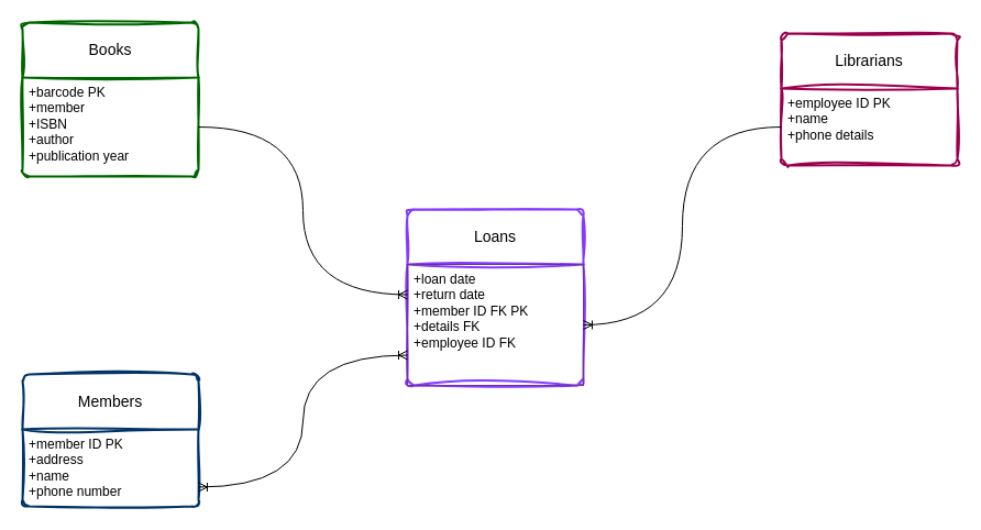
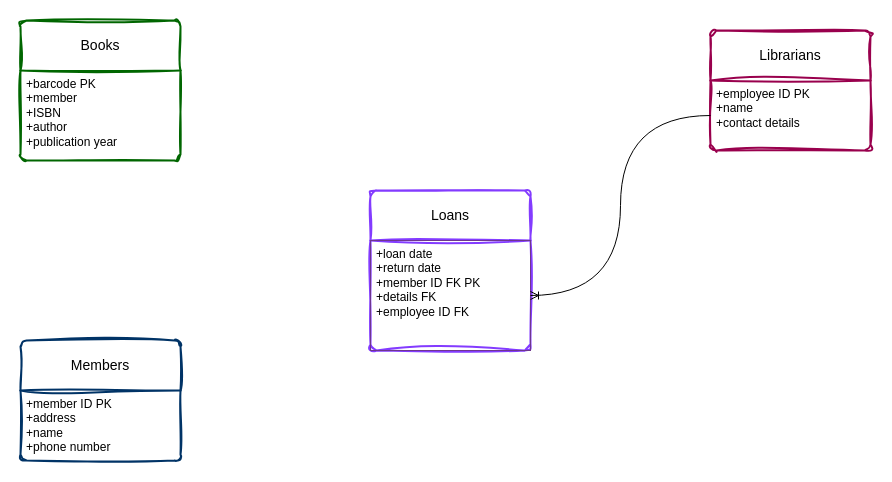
  <mxCell id="0" />
  <mxCell id="1" parent="0" />
  <mxCell id="2" value="Librarians" style="swimlane;childLayout=stackLayout;horizontal=1;startSize=50;horizontalStack=0;rounded=1;fontSize=14;fontStyle=0;strokeWidth=2;resizeParent=0;resizeLast=1;shadow=0;dashed=0;align=center;arcSize=4;whiteSpace=wrap;html=1;strokeColor=#99004D;sketch=1;curveFitting=1;jiggle=2;" parent="1" vertex="1"><mxGeometry x="710" y="30" width="160" height="120" as="geometry"><mxRectangle x="310" y="200" width="100" height="50" as="alternateBounds" /></mxGeometry></mxCell>
- <mxCell id="3" value="+employee ID PK&lt;div&gt;+name&lt;/div&gt;&lt;div&gt;+phone details&lt;/div&gt;" style="align=left;strokeColor=none;fillColor=none;spacingLeft=4;fontSize=12;verticalAlign=top;resizable=0;rotatable=0;part=1;html=1;" parent="2" vertex="1"><mxGeometry y="50" width="160" height="70" as="geometry" /></mxCell>
+ <mxCell id="3" value="+employee ID PK&lt;div&gt;+name&lt;/div&gt;&lt;div&gt;+contact details&lt;/div&gt;" style="align=left;strokeColor=none;fillColor=none;spacingLeft=4;fontSize=12;verticalAlign=top;resizable=0;rotatable=0;part=1;html=1;" parent="2" vertex="1"><mxGeometry y="50" width="160" height="70" as="geometry" /></mxCell>
  <mxCell id="4" value="Loans" style="swimlane;childLayout=stackLayout;horizontal=1;startSize=50;horizontalStack=0;rounded=1;fontSize=14;fontStyle=0;strokeWidth=2;resizeParent=0;resizeLast=1;shadow=0;dashed=0;align=center;arcSize=4;whiteSpace=wrap;html=1;strokeColor=#833BFF;fillStyle=hatch;gradientColor=none;swimlaneFillColor=none;glass=0;sketch=1;curveFitting=1;jiggle=2;" parent="1" vertex="1"><mxGeometry x="370" y="190" width="160" height="160" as="geometry" /></mxCell>
  <mxCell id="5" value="+loan date&amp;nbsp;&lt;br&gt;+return date&lt;div&gt;+member ID FK PK&lt;/div&gt;&lt;div&gt;+details FK&lt;/div&gt;&lt;div&gt;+employee ID FK&lt;/div&gt;" style="align=left;strokeColor=#6E368F;fillColor=none;spacingLeft=4;fontSize=12;verticalAlign=top;resizable=0;rotatable=0;part=1;html=1;" parent="4" vertex="1"><mxGeometry y="50" width="160" height="110" as="geometry" /></mxCell>
  <mxCell id="6" value="Members" style="swimlane;childLayout=stackLayout;horizontal=1;startSize=50;horizontalStack=0;rounded=1;fontSize=14;fontStyle=0;strokeWidth=2;resizeParent=0;resizeLast=1;shadow=0;dashed=0;align=center;arcSize=4;whiteSpace=wrap;html=1;strokeColor=#003366;sketch=1;curveFitting=1;jiggle=2;" parent="1" vertex="1"><mxGeometry x="20" y="340" width="160" height="120" as="geometry" /></mxCell>
  <mxCell id="7" value="&lt;div&gt;+member ID PK&lt;br&gt;+address&lt;br&gt;+name&lt;div&gt;+phone number&lt;/div&gt;&lt;/div&gt;" style="align=left;strokeColor=none;fillColor=none;spacingLeft=4;fontSize=12;verticalAlign=top;resizable=0;rotatable=0;part=1;html=1;" parent="6" vertex="1"><mxGeometry y="50" width="160" height="70" as="geometry" /></mxCell>
  <mxCell id="8" value="Books" style="swimlane;childLayout=stackLayout;horizontal=1;startSize=50;horizontalStack=0;rounded=1;fontSize=14;fontStyle=0;strokeWidth=2;resizeParent=0;resizeLast=1;shadow=0;dashed=0;align=center;arcSize=4;whiteSpace=wrap;html=1;strokeColor=#006600;sketch=1;curveFitting=1;jiggle=2;" parent="1" vertex="1"><mxGeometry x="20" y="20" width="160" height="140" as="geometry" /></mxCell>
  <mxCell id="9" value="&lt;div&gt;+barcode PK&lt;br&gt;&lt;/div&gt;+member&lt;br&gt;+ISBN&lt;br&gt;+author&lt;div&gt;+publication year&lt;/div&gt;" style="align=left;strokeColor=none;fillColor=none;spacingLeft=4;fontSize=12;verticalAlign=top;resizable=0;rotatable=0;part=1;html=1;" parent="8" vertex="1"><mxGeometry y="50" width="160" height="90" as="geometry" /></mxCell>
- <mxCell id="10" style="rounded=0;orthogonalLoop=1;jettySize=auto;html=1;exitX=0;exitY=0.75;exitDx=0;exitDy=0;entryX=1;entryY=0.75;entryDx=0;entryDy=0;endArrow=ERoneToMany;endFill=0;startArrow=ERoneToMany;startFill=0;edgeStyle=orthogonalEdgeStyle;curved=1;" edge="1" parent="1" source="5" target="7"><mxGeometry relative="1" as="geometry" /></mxCell>
- <mxCell id="11" style="edgeStyle=orthogonalEdgeStyle;rounded=0;orthogonalLoop=1;jettySize=auto;html=1;exitX=1;exitY=0.5;exitDx=0;exitDy=0;entryX=0;entryY=0.25;entryDx=0;entryDy=0;curved=1;endArrow=ERoneToMany;endFill=0;" edge="1" parent="1" source="9" target="5"><mxGeometry relative="1" as="geometry" /></mxCell>
  <mxCell id="12" style="edgeStyle=orthogonalEdgeStyle;rounded=0;orthogonalLoop=1;jettySize=auto;html=1;exitX=0;exitY=0.5;exitDx=0;exitDy=0;entryX=1;entryY=0.5;entryDx=0;entryDy=0;endArrow=ERoneToMany;endFill=0;curved=1;" edge="1" parent="1" source="3" target="5"><mxGeometry relative="1" as="geometry" /></mxCell>
